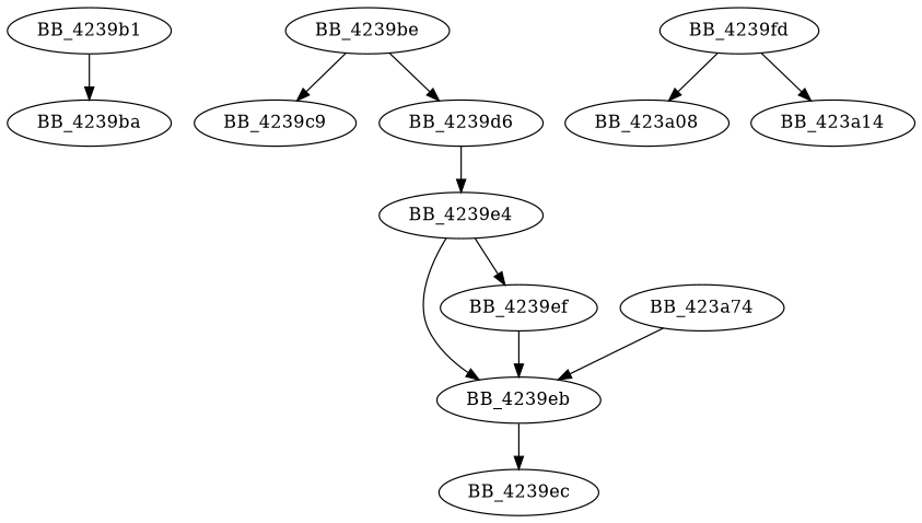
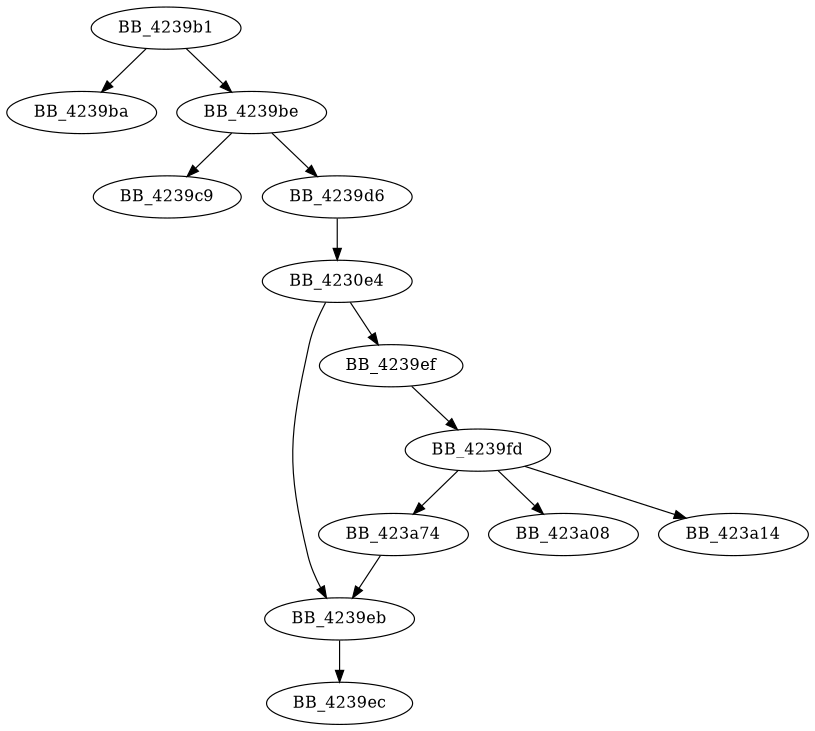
  digraph {
    BB_4239b1
    BB_4239ba
    BB_4239be
    BB_4239c9
    BB_4239d6
-   BB_4239e4
+   BB_4239e4 [label=BB_4230e4]
    BB_4239eb
    BB_4239ef
    BB_4239ec
    BB_4239fd
    n11 [label=BB_423a74]
    BB_423a08
    BB_423a14
    BB_4239b1 -> BB_4239ba
+   BB_4239b1 -> BB_4239be
    BB_4239be -> BB_4239c9
    BB_4239be -> BB_4239d6
    BB_4239d6 -> BB_4239e4
    BB_4239e4 -> BB_4239eb
    BB_4239e4 -> BB_4239ef
    BB_4239eb -> BB_4239ec
-   BB_4239ef -> BB_4239eb
+   BB_4239ef -> BB_4239fd
+   BB_4239fd -> n11
    BB_4239fd -> BB_423a08
    BB_4239fd -> BB_423a14
    n11 -> BB_4239eb
  }
